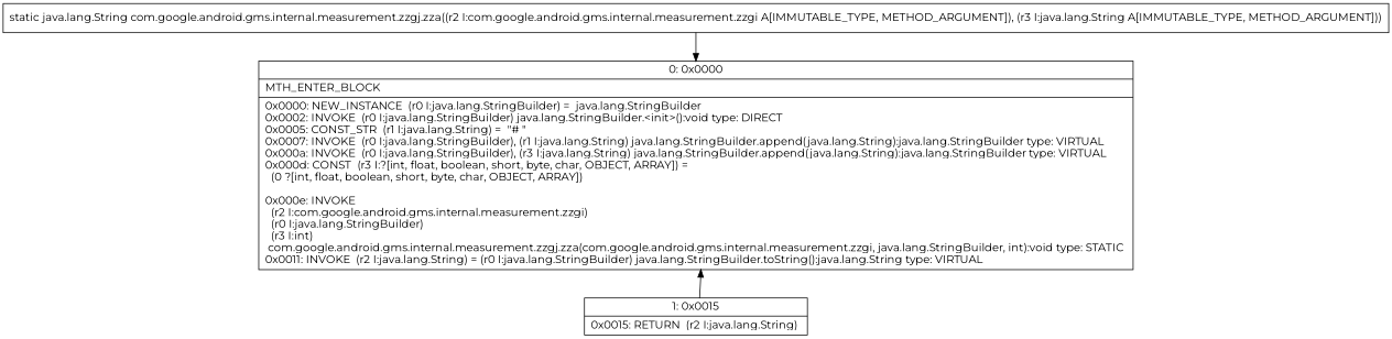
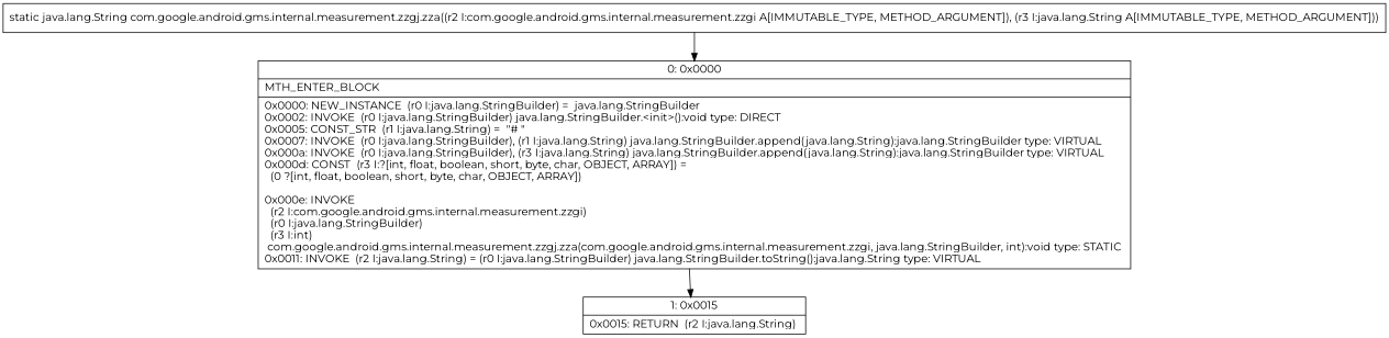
  digraph {
    fontname=Montserrat
    node [shape=record fontname=Montserrat]
    edge [fontname=Montserrat]
    n1 [label="{0\:\ 0x0000|MTH_ENTER_BLOCK\l|0x0000: NEW_INSTANCE  (r0 I:java.lang.StringBuilder) =  java.lang.StringBuilder \l0x0002: INVOKE  (r0 I:java.lang.StringBuilder) java.lang.StringBuilder.\<init\>():void type: DIRECT \l0x0005: CONST_STR  (r1 I:java.lang.String) =  \"# \" \l0x0007: INVOKE  (r0 I:java.lang.StringBuilder), (r1 I:java.lang.String) java.lang.StringBuilder.append(java.lang.String):java.lang.StringBuilder type: VIRTUAL \l0x000a: INVOKE  (r0 I:java.lang.StringBuilder), (r3 I:java.lang.String) java.lang.StringBuilder.append(java.lang.String):java.lang.StringBuilder type: VIRTUAL \l0x000d: CONST  (r3 I:?[int, float, boolean, short, byte, char, OBJECT, ARRAY]) = \l  (0 ?[int, float, boolean, short, byte, char, OBJECT, ARRAY])\l \l0x000e: INVOKE  \l  (r2 I:com.google.android.gms.internal.measurement.zzgi)\l  (r0 I:java.lang.StringBuilder)\l  (r3 I:int)\l com.google.android.gms.internal.measurement.zzgj.zza(com.google.android.gms.internal.measurement.zzgi, java.lang.StringBuilder, int):void type: STATIC \l0x0011: INVOKE  (r2 I:java.lang.String) = (r0 I:java.lang.StringBuilder) java.lang.StringBuilder.toString():java.lang.String type: VIRTUAL \l}"]
    n2 [label="{1\:\ 0x0015|0x0015: RETURN  (r2 I:java.lang.String) \l}"]
    n3 [label="{static java.lang.String com.google.android.gms.internal.measurement.zzgj.zza((r2 I:com.google.android.gms.internal.measurement.zzgi A[IMMUTABLE_TYPE, METHOD_ARGUMENT]), (r3 I:java.lang.String A[IMMUTABLE_TYPE, METHOD_ARGUMENT])) }"]
-   n2 -> n1
+   n1 -> n2
    n3 -> n1
  }
